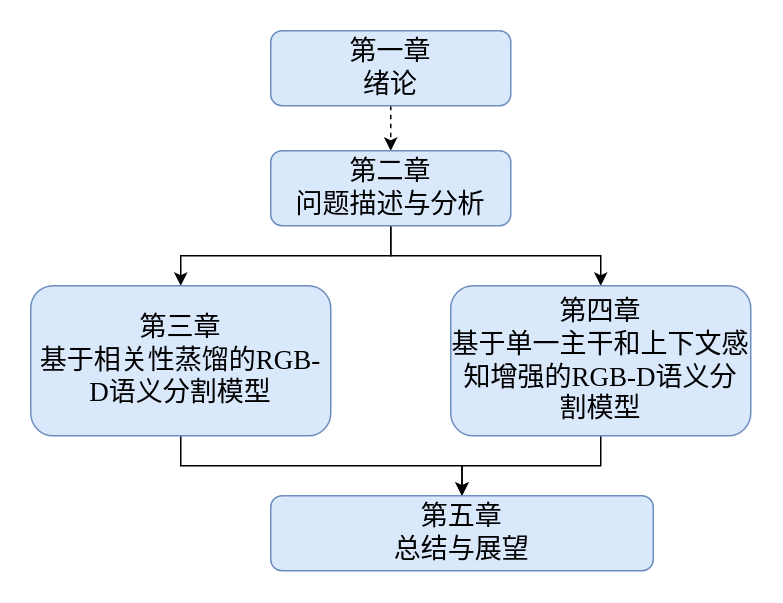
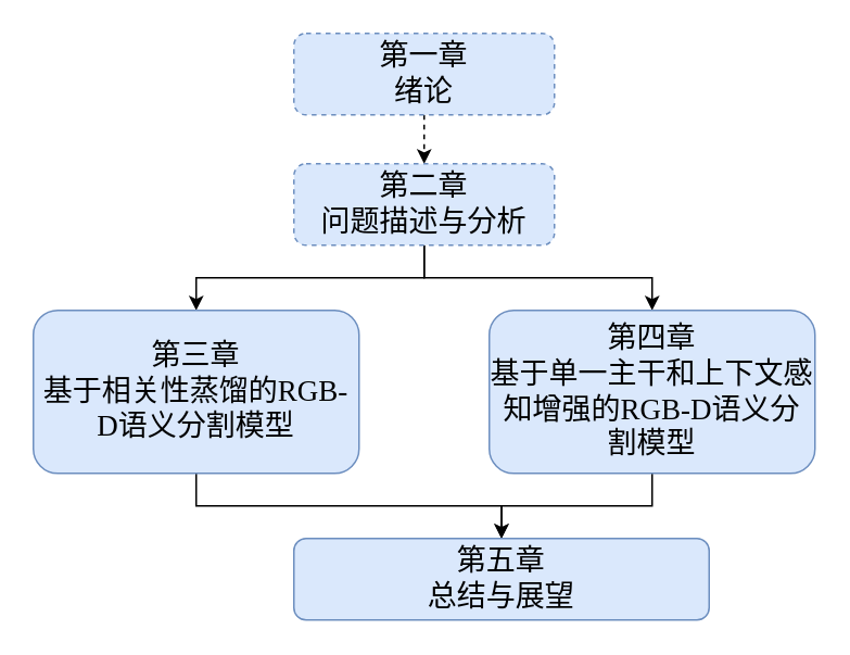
  <mxCell id="0" />
  <mxCell id="1" parent="0" />
  <mxCell id="2" style="edgeStyle=orthogonalEdgeStyle;rounded=0;orthogonalLoop=1;jettySize=auto;html=1;exitX=0.5;exitY=1;exitDx=0;exitDy=0;entryX=0.5;entryY=0;entryDx=0;entryDy=0;dashed=1;" parent="1" source="3" target="6" edge="1"><mxGeometry relative="1" as="geometry" /></mxCell>
- <mxCell id="3" value="&lt;font style=&quot;font-size: 18px;&quot; face=&quot;宋体&quot;&gt;第一章&lt;br&gt;绪论&lt;/font&gt;" style="rounded=1;whiteSpace=wrap;html=1;fillColor=#dae8fc;strokeColor=#6c8ebf;" parent="1" vertex="1"><mxGeometry x="180" y="20" width="160" height="50" as="geometry" /></mxCell>
+ <mxCell id="3" value="&lt;font style=&quot;font-size: 18px;&quot; face=&quot;宋体&quot;&gt;第一章&lt;br&gt;绪论&lt;/font&gt;" style="rounded=1;whiteSpace=wrap;html=1;fillColor=#dae8fc;strokeColor=#6c8ebf;dashed=1;" parent="1" vertex="1"><mxGeometry x="180" y="20" width="160" height="50" as="geometry" /></mxCell>
  <mxCell id="4" style="edgeStyle=orthogonalEdgeStyle;rounded=0;orthogonalLoop=1;jettySize=auto;html=1;exitX=0.5;exitY=1;exitDx=0;exitDy=0;entryX=0.5;entryY=0;entryDx=0;entryDy=0;" parent="1" source="6" target="8" edge="1"><mxGeometry relative="1" as="geometry" /></mxCell>
  <mxCell id="5" style="edgeStyle=orthogonalEdgeStyle;rounded=0;orthogonalLoop=1;jettySize=auto;html=1;exitX=0.5;exitY=1;exitDx=0;exitDy=0;entryX=0.5;entryY=0;entryDx=0;entryDy=0;" parent="1" source="6" target="10" edge="1"><mxGeometry relative="1" as="geometry" /></mxCell>
- <mxCell id="6" value="&lt;font style=&quot;font-size: 18px;&quot; face=&quot;宋体&quot;&gt;第二章&lt;br&gt;问题描述与分析&lt;/font&gt;" style="rounded=1;whiteSpace=wrap;html=1;fillColor=#dae8fc;strokeColor=#6c8ebf;" parent="1" vertex="1"><mxGeometry x="180" y="100" width="160" height="50" as="geometry" /></mxCell>
+ <mxCell id="6" value="&lt;font style=&quot;font-size: 18px;&quot; face=&quot;宋体&quot;&gt;第二章&lt;br&gt;问题描述与分析&lt;/font&gt;" style="rounded=1;whiteSpace=wrap;html=1;fillColor=#dae8fc;strokeColor=#6c8ebf;dashed=1;" parent="1" vertex="1"><mxGeometry x="180" y="100" width="160" height="50" as="geometry" /></mxCell>
  <mxCell id="7" style="edgeStyle=orthogonalEdgeStyle;rounded=0;orthogonalLoop=1;jettySize=auto;html=1;exitX=0.5;exitY=1;exitDx=0;exitDy=0;entryX=0.5;entryY=0;entryDx=0;entryDy=0;" parent="1" source="8" target="11" edge="1"><mxGeometry relative="1" as="geometry" /></mxCell>
  <mxCell id="8" value="&lt;font style=&quot;font-size: 18px;&quot; face=&quot;宋体&quot;&gt;第三&lt;/font&gt;&lt;span style=&quot;color: rgba(0, 0, 0, 0); font-family: monospace; font-size: 0px; text-align: start; text-wrap: nowrap;&quot;&gt;%3CmxGraphModel%3E%3Croot%3E%3CmxCell%20id%3D%220%22%2F%3E%3CmxCell%20id%3D%221%22%20parent%3D%220%22%2F%3E%3CmxCell%20id%3D%222%22%20value%3D%22%26lt%3Bfont%20style%3D%26quot%3Bfont-size%3A%2018px%3B%26quot%3B%20face%3D%26quot%3B%E5%AE%8B%E4%BD%93%26quot%3B%26gt%3B%E7%AC%AC%E4%B8%80%E7%AB%A0%26lt%3Bbr%26gt%3B%E7%BB%AA%E8%AE%BA%26lt%3B%2Ffont%26gt%3B%22%20style%3D%22rounded%3D1%3BwhiteSpace%3Dwrap%3Bhtml%3D1%3BfillColor%3D%23dae8fc%3BstrokeColor%3D%236c8ebf%3B%22%20vertex%3D%221%22%20parent%3D%221%22%3E%3CmxGeometry%20x%3D%22310%22%20y%3D%2230%22%20width%3D%22160%22%20height%3D%2250%22%20as%3D%22geometry%22%2F%3E%3C%2FmxCell%3E%3C%2Froot%3E%3C%2FmxGraphModel%3E&lt;/span&gt;&lt;font style=&quot;font-size: 18px;&quot; face=&quot;宋体&quot;&gt;章&lt;br&gt;基于相关性蒸馏的&lt;/font&gt;&lt;font face=&quot;Times New Roman&quot; style=&quot;font-size: 18px;&quot;&gt;RGB-D&lt;/font&gt;&lt;font style=&quot;font-size: 18px;&quot; face=&quot;宋体&quot;&gt;语义分割模型&lt;/font&gt;" style="rounded=1;whiteSpace=wrap;html=1;fillColor=#dae8fc;strokeColor=#6c8ebf;" parent="1" vertex="1"><mxGeometry x="20" y="190" width="200" height="100" as="geometry" /></mxCell>
  <mxCell id="9" style="edgeStyle=orthogonalEdgeStyle;rounded=0;orthogonalLoop=1;jettySize=auto;html=1;exitX=0.5;exitY=1;exitDx=0;exitDy=0;entryX=0.5;entryY=0;entryDx=0;entryDy=0;" parent="1" source="10" target="11" edge="1"><mxGeometry relative="1" as="geometry" /></mxCell>
  <mxCell id="10" value="&lt;font style=&quot;font-size: 18px;&quot; face=&quot;宋体&quot;&gt;第四&lt;/font&gt;&lt;span style=&quot;color: rgba(0, 0, 0, 0); font-family: monospace; font-size: 0px; text-align: start; text-wrap: nowrap;&quot;&gt;%3CmxGraphModel%3E%3Croot%3E%3CmxCell%20id%3D%220%22%2F%3E%3CmxCell%20id%3D%221%22%20parent%3D%220%22%2F%3E%3CmxCell%20id%3D%222%22%20value%3D%22%26lt%3Bfont%20style%3D%26quot%3Bfont-size%3A%2018px%3B%26quot%3B%20face%3D%26quot%3B%E5%AE%8B%E4%BD%93%26quot%3B%26gt%3B%E7%AC%AC%E4%B8%80%E7%AB%A0%26lt%3Bbr%26gt%3B%E7%BB%AA%E8%AE%BA%26lt%3B%2Ffont%26gt%3B%22%20style%3D%22rounded%3D1%3BwhiteSpace%3Dwrap%3Bhtml%3D1%3BfillColor%3D%23dae8fc%3BstrokeColor%3D%236c8ebf%3B%22%20vertex%3D%221%22%20parent%3D%221%22%3E%3CmxGeometry%20x%3D%22310%22%20y%3D%2230%22%20width%3D%22160%22%20height%3D%2250%22%20as%3D%22geometry%22%2F%3E%3C%2FmxCell%3E%3C%2Froot%3E%3C%2FmxGraphModel%3E&lt;/span&gt;&lt;font style=&quot;font-size: 18px;&quot; face=&quot;宋体&quot;&gt;章&lt;br&gt;&lt;/font&gt;&lt;span style=&quot;font-size: 18px;&quot;&gt;&lt;font face=&quot;宋体&quot;&gt;基于单一主干和上下文感知增强的&lt;/font&gt;&lt;font face=&quot;Times New Roman&quot;&gt;RGB-D&lt;/font&gt;&lt;font face=&quot;宋体&quot;&gt;语义分割模型&lt;/font&gt;&lt;/span&gt;" style="rounded=1;whiteSpace=wrap;html=1;fillColor=#dae8fc;strokeColor=#6c8ebf;" parent="1" vertex="1"><mxGeometry x="300" y="190" width="200" height="100" as="geometry" /></mxCell>
  <mxCell id="11" value="&lt;font style=&quot;font-size: 18px;&quot; face=&quot;宋体&quot;&gt;第五章&lt;br&gt;总结与展望&lt;/font&gt;" style="rounded=1;whiteSpace=wrap;html=1;fillColor=#dae8fc;strokeColor=#6c8ebf;" parent="1" vertex="1"><mxGeometry x="180" y="330" width="255" height="50" as="geometry" /></mxCell>
